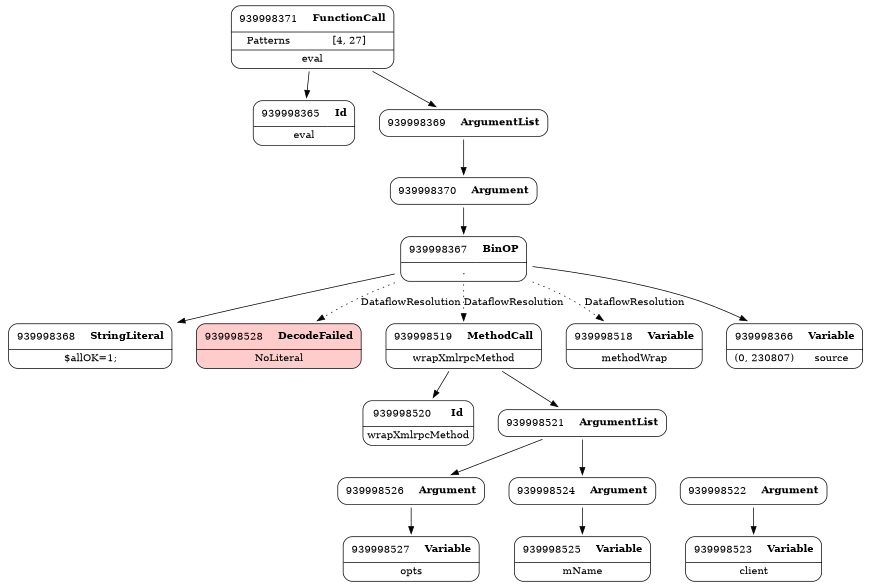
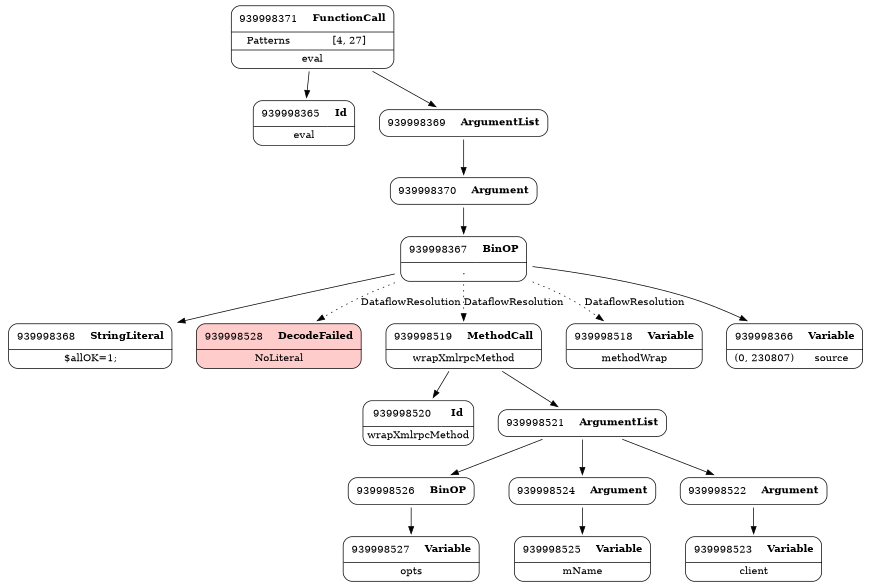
  digraph {
    node [shape=none]
    edge [weight=2]
    n1 [label=<<TABLE border='1' cellspacing='0' cellpadding='10' style='rounded' ><TR><TD border='0'>939998371</TD><TD border='0'><B>FunctionCall</B></TD></TR><HR/><TR><TD border='0' cellpadding='5'>Patterns</TD><TD border='0' cellpadding='5'>[4, 27]</TD></TR><HR/><TR><TD border='0' cellpadding='5' colspan='2'>eval</TD></TR></TABLE>>]
    n2 [label=<<TABLE border='1' cellspacing='0' cellpadding='10' style='rounded' ><TR><TD border='0'>939998365</TD><TD border='0'><B>Id</B></TD></TR><HR/><TR><TD border='0' cellpadding='5' colspan='2'>eval</TD></TR></TABLE>>]
    n3 [label=<<TABLE border='1' cellspacing='0' cellpadding='10' style='rounded' ><TR><TD border='0'>939998369</TD><TD border='0'><B>ArgumentList</B></TD></TR></TABLE>>]
    n4 [label=<<TABLE border='1' cellspacing='0' cellpadding='10' style='rounded' ><TR><TD border='0'>939998370</TD><TD border='0'><B>Argument</B></TD></TR></TABLE>>]
    n5 [label=<<TABLE border='1' cellspacing='0' cellpadding='10' style='rounded' ><TR><TD border='0'>939998367</TD><TD border='0'><B>BinOP</B></TD></TR><HR/><TR><TD border='0' cellpadding='5' colspan='2'>.</TD></TR></TABLE>>]
    n6 [label=<<TABLE border='1' cellspacing='0' cellpadding='10' style='rounded' ><TR><TD border='0'>939998368</TD><TD border='0'><B>StringLiteral</B></TD></TR><HR/><TR><TD border='0' cellpadding='5' colspan='2'>$allOK=1;</TD></TR></TABLE>>]
    n7 [label=<<TABLE border='1' cellspacing='0' cellpadding='10' style='rounded' bgcolor='#FFCCCC' ><TR><TD border='0'>939998528</TD><TD border='0'><B>DecodeFailed</B></TD></TR><HR/><TR><TD border='0' cellpadding='5' colspan='2'>NoLiteral</TD></TR></TABLE>>]
    n8 [label=<<TABLE border='1' cellspacing='0' cellpadding='10' style='rounded' ><TR><TD border='0'>939998519</TD><TD border='0'><B>MethodCall</B></TD></TR><HR/><TR><TD border='0' cellpadding='5' colspan='2'>wrapXmlrpcMethod</TD></TR></TABLE>>]
    n9 [label=<<TABLE border='1' cellspacing='0' cellpadding='10' style='rounded' ><TR><TD border='0'>939998518</TD><TD border='0'><B>Variable</B></TD></TR><HR/><TR><TD border='0' cellpadding='5' colspan='2'>methodWrap</TD></TR></TABLE>>]
    n10 [label=<<TABLE border='1' cellspacing='0' cellpadding='10' style='rounded' ><TR><TD border='0'>939998366</TD><TD border='0'><B>Variable</B></TD></TR><HR/><TR><TD border='0' cellpadding='5'>(0, 230807)</TD><TD border='0' cellpadding='5'>source</TD></TR></TABLE>>]
    n11 [label=<<TABLE border='1' cellspacing='0' cellpadding='10' style='rounded' ><TR><TD border='0'>939998520</TD><TD border='0'><B>Id</B></TD></TR><HR/><TR><TD border='0' cellpadding='5' colspan='2'>wrapXmlrpcMethod</TD></TR></TABLE>>]
    n12 [label=<<TABLE border='1' cellspacing='0' cellpadding='10' style='rounded' ><TR><TD border='0'>939998521</TD><TD border='0'><B>ArgumentList</B></TD></TR></TABLE>>]
-   n13 [label=<<TABLE border='1' cellspacing='0' cellpadding='10' style='rounded' ><TR><TD border='0'>939998526</TD><TD border='0'><B>Argument</B></TD></TR></TABLE>>]
+   n13 [label=<<TABLE border='1' cellspacing='0' cellpadding='10' style='rounded' ><TR><TD border='0'>939998526</TD><TD border='0'><B>BinOP</B></TD></TR></TABLE>>]
    n14 [label=<<TABLE border='1' cellspacing='0' cellpadding='10' style='rounded' ><TR><TD border='0'>939998524</TD><TD border='0'><B>Argument</B></TD></TR></TABLE>>]
    n15 [label=<<TABLE border='1' cellspacing='0' cellpadding='10' style='rounded' ><TR><TD border='0'>939998522</TD><TD border='0'><B>Argument</B></TD></TR></TABLE>>]
    n16 [label=<<TABLE border='1' cellspacing='0' cellpadding='10' style='rounded' ><TR><TD border='0'>939998527</TD><TD border='0'><B>Variable</B></TD></TR><HR/><TR><TD border='0' cellpadding='5' colspan='2'>opts</TD></TR></TABLE>>]
    n17 [label=<<TABLE border='1' cellspacing='0' cellpadding='10' style='rounded' ><TR><TD border='0'>939998525</TD><TD border='0'><B>Variable</B></TD></TR><HR/><TR><TD border='0' cellpadding='5' colspan='2'>mName</TD></TR></TABLE>>]
    n18 [label=<<TABLE border='1' cellspacing='0' cellpadding='10' style='rounded' ><TR><TD border='0'>939998523</TD><TD border='0'><B>Variable</B></TD></TR><HR/><TR><TD border='0' cellpadding='5' colspan='2'>client</TD></TR></TABLE>>]
    n1 -> n2
    n1 -> n3
    n3 -> n4
    n4 -> n5
    n5 -> n6
    n5 -> n7 [label=DataflowResolution style=dotted weight=""]
    n5 -> n8 [label=DataflowResolution style=dotted weight=""]
    n5 -> n9 [label=DataflowResolution style=dotted weight=""]
    n5 -> n10
    n8 -> n11
    n8 -> n12
    n12 -> n13
    n12 -> n14
+   n12 -> n15
    n13 -> n16
    n14 -> n17
    n15 -> n18
  }
